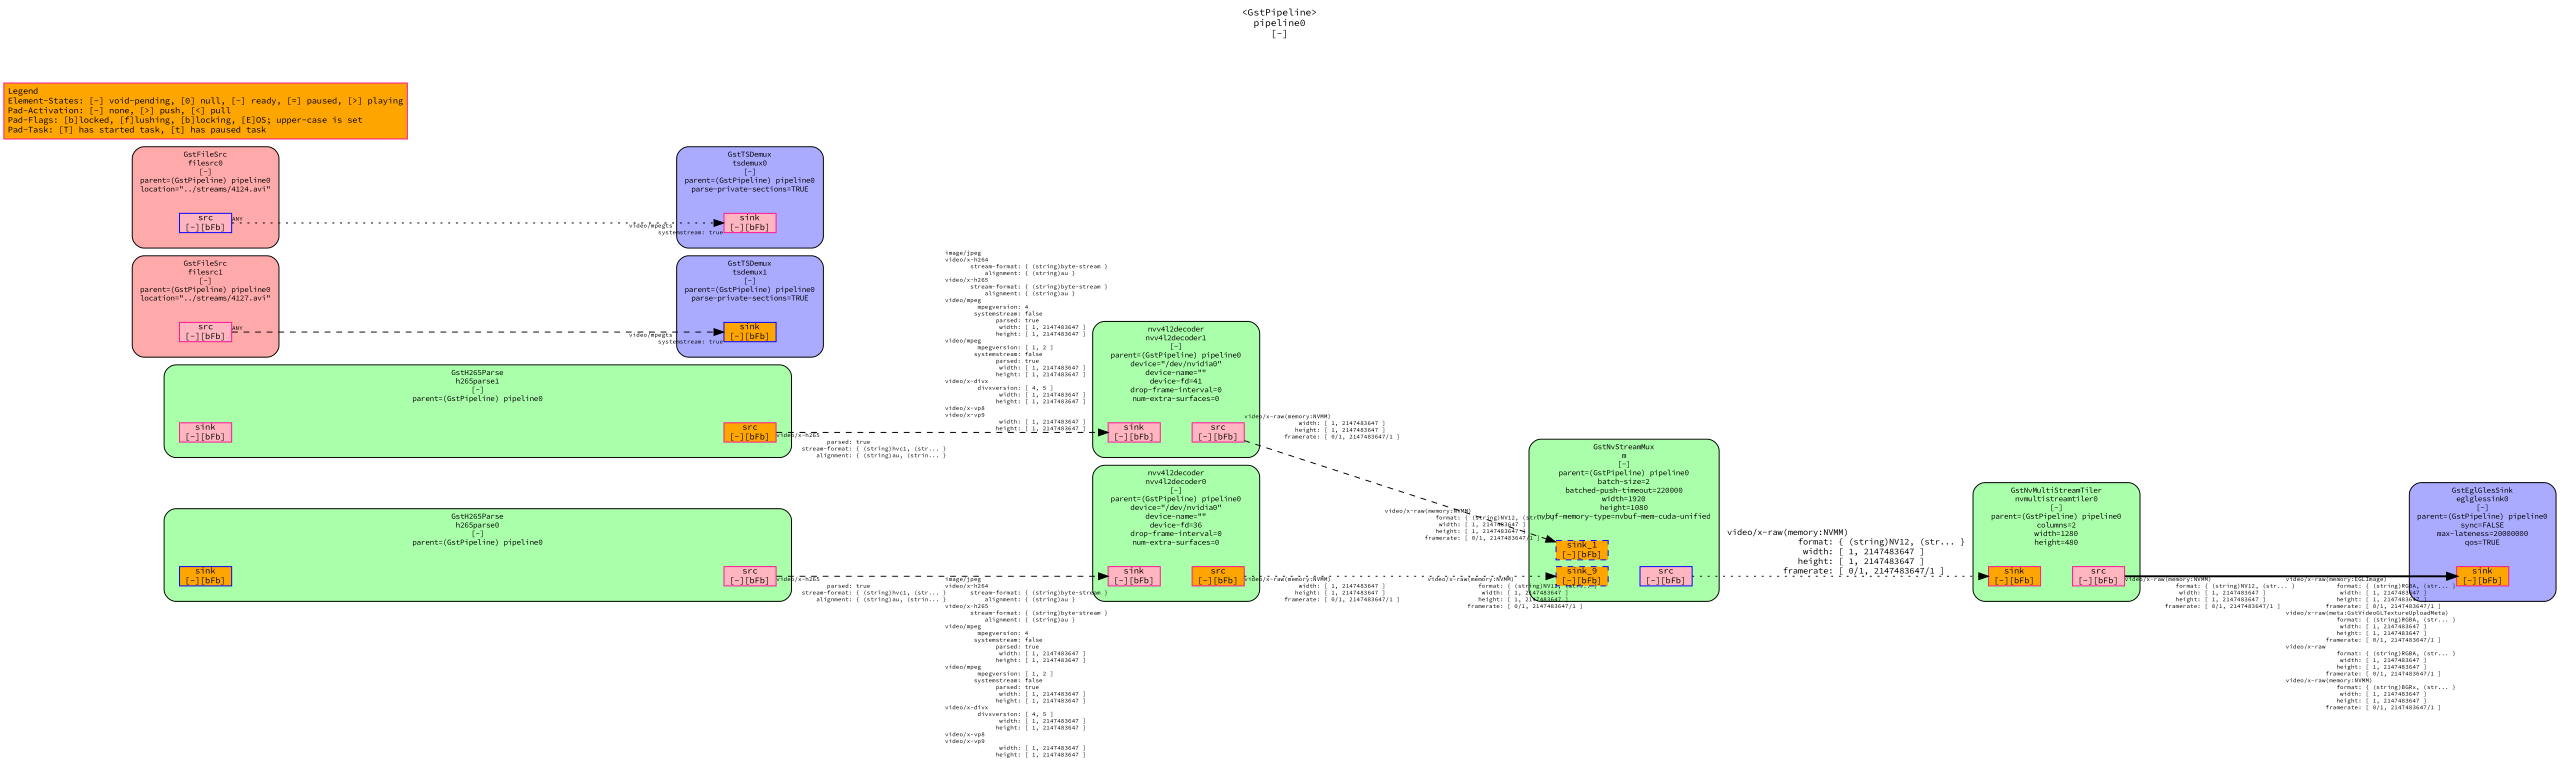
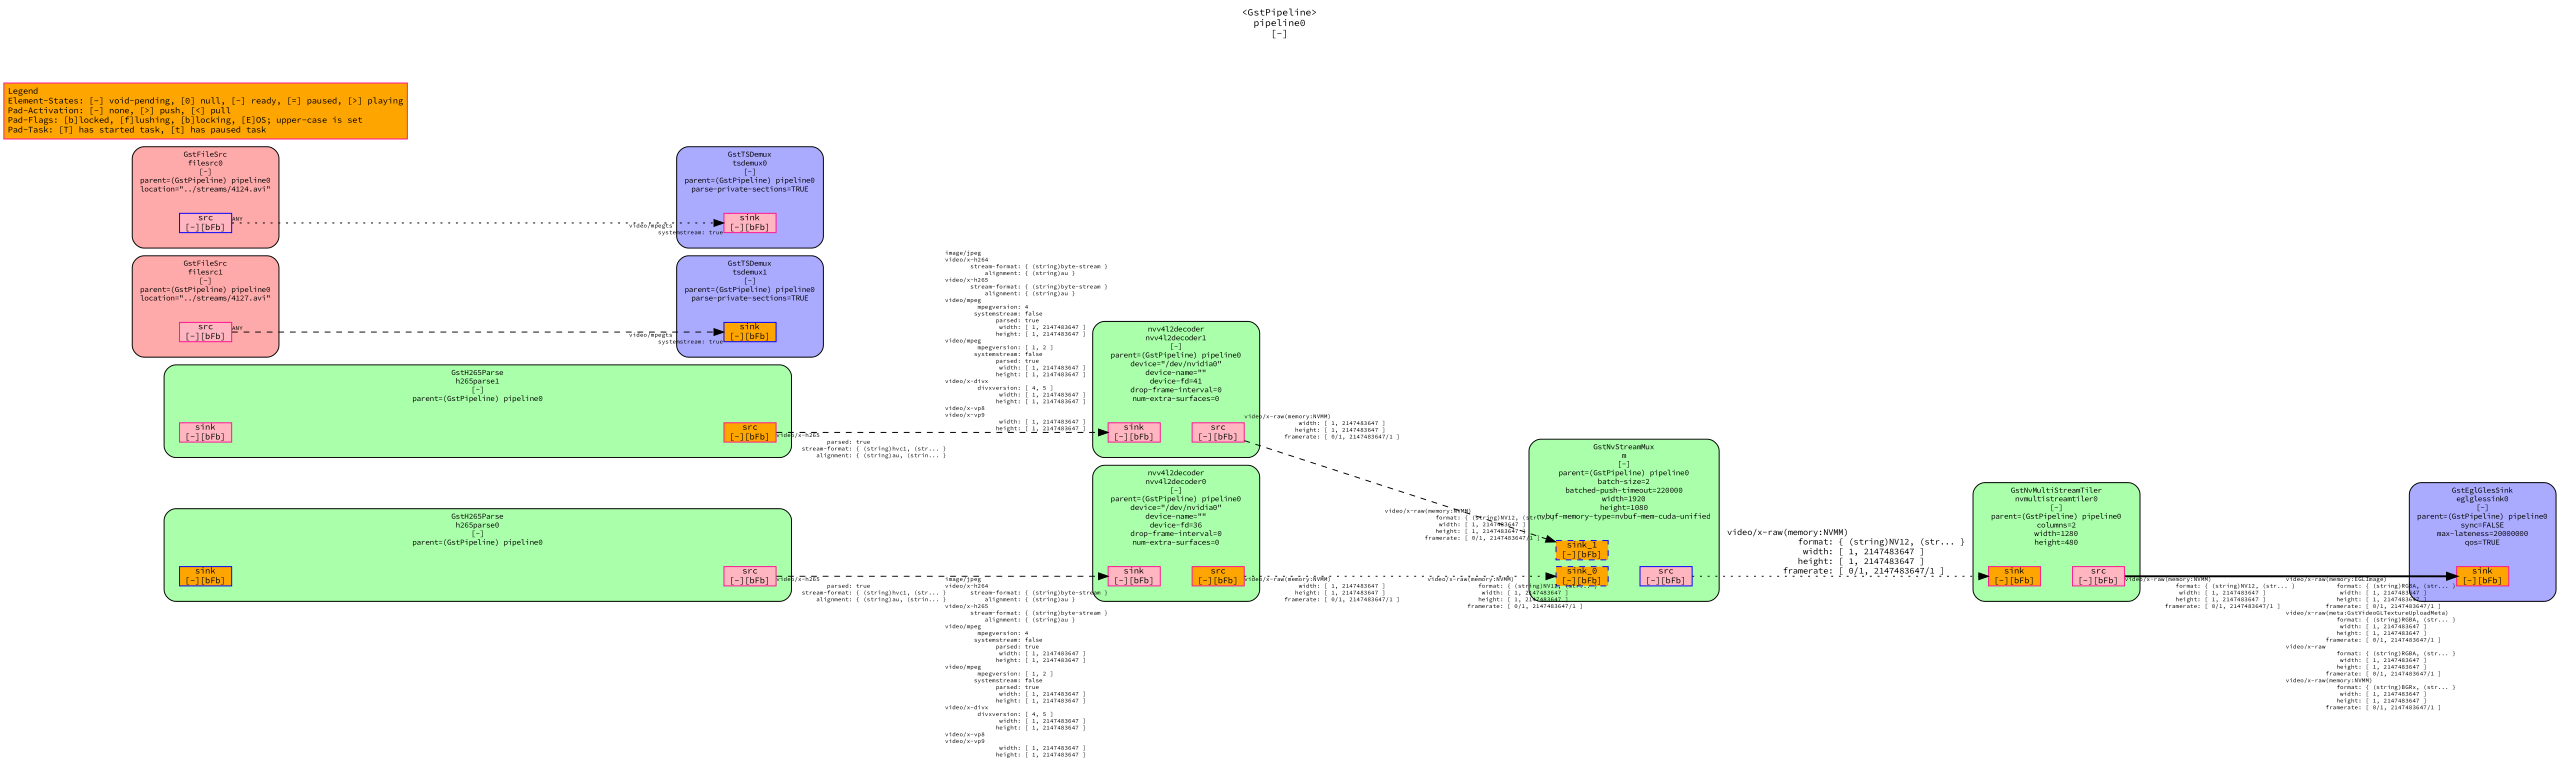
  digraph {
    fontname="Source Code Pro"
    fontsize=10
    label="<GstPipeline>\npipeline0\n[-]"
    labelloc=t
    nodesep=.1
    rankdir=LR
    ranksep=.2
    node [color=deeppink fillcolor=lightpink fontname="Source Code Pro" fontsize=9 margin="0.0,0.0" shape=box style="filled,solid"]
    edge [fontname="Source Code Pro" fontsize=9 labelfontsize=6 style=invis]
    n1 [fillcolor=orange height=0.2 label="sink\n[-][bFb]"]
    n2 [fillcolor=orange height=0.2 label="sink\n[-][bFb]"]
    n3 [height=0.2 label="src\n[-][bFb]"]
-   n4 [color=blue fillcolor=orange height=0.2 label="sink_9\n[-][bFb]" style="filled,dashed"]
+   n4 [color=blue fillcolor=orange height=0.2 label="sink_0\n[-][bFb]" style="filled,dashed"]
    n5 [color=blue fillcolor=orange height=0.2 label="sink_1\n[-][bFb]" style="filled,dashed"]
    n6 [color=blue height=0.2 label="src\n[-][bFb]"]
    n7 [height=0.2 label="sink\n[-][bFb]"]
    n8 [height=0.2 label="src\n[-][bFb]"]
    n9 [height=0.2 label="sink\n[-][bFb]"]
    n10 [fillcolor=orange height=0.2 label="src\n[-][bFb]"]
    n11 [color=blue fillcolor=orange height=0.2 label="sink\n[-][bFb]"]
    n12 [height=0.2 label="src\n[-][bFb]"]
    n13 [height=0.2 label="sink\n[-][bFb]"]
    n14 [fillcolor=orange height=0.2 label="src\n[-][bFb]"]
    n15 [color=blue fillcolor=orange height=0.2 label="sink\n[-][bFb]"]
    n16 [height=0.2 label="src\n[-][bFb]"]
    n17 [height=0.2 label="sink\n[-][bFb]"]
    n18 [color=blue height=0.2 label="src\n[-][bFb]"]
    n19 [label="Legend\lElement-States: [~] void-pending, [0] null, [-] ready, [=] paused, [>] playing\lPad-Activation: [-] none, [>] push, [<] pull\lPad-Flags: [b]locked, [f]lushing, [b]locking, [E]OS; upper-case is set\lPad-Task: [T] has started task, [t] has paused task\l" margin="0.05,0.05" style=filled fillcolor=orange]
    subgraph cluster_1 {
      color=black
      fillcolor="#aaaaff"
      fontsize=8
      label="GstEglGlesSink\neglglessink0\n[-]\nparent=(GstPipeline) pipeline0\nsync=FALSE\nmax-lateness=20000000\nqos=TRUE"
      style="filled,rounded"
      subgraph cluster_2 {
        color=black
        fillcolor="#aaaaff"
        fontsize=8
        label=""
        style=invis
        n1
      }
    }
    subgraph cluster_3 {
      color=black
      fillcolor="#aaffaa"
      fontsize=8
      label="GstNvMultiStreamTiler\nnvmultistreamtiler0\n[-]\nparent=(GstPipeline) pipeline0\ncolumns=2\nwidth=1280\nheight=480"
      style="filled,rounded"
      subgraph cluster_4 {
        color=black
        fillcolor="#aaffaa"
        fontsize=8
        label=""
        style=invis
        n2
      }
      subgraph cluster_5 {
        color=black
        fillcolor="#aaffaa"
        fontsize=8
        label=""
        style=invis
        n3
      }
    }
    subgraph cluster_6 {
      color=black
      fillcolor="#aaffaa"
      fontsize=8
      label="GstNvStreamMux\nm\n[-]\nparent=(GstPipeline) pipeline0\nbatch-size=2\nbatched-push-timeout=220000\nwidth=1920\nheight=1080\nnvbuf-memory-type=nvbuf-mem-cuda-unified"
      style="filled,rounded"
      subgraph cluster_7 {
        color=black
        fillcolor="#aaffaa"
        fontsize=8
        label=""
        style=invis
        n4
        n5
      }
      subgraph cluster_8 {
        color=black
        fillcolor="#aaffaa"
        fontsize=8
        label=""
        style=invis
        n6
      }
    }
    subgraph cluster_9 {
      color=black
      fillcolor="#aaffaa"
      fontsize=8
      label="nvv4l2decoder\nnvv4l2decoder1\n[-]\nparent=(GstPipeline) pipeline0\ndevice=\"/dev/nvidia0\"\ndevice-name=\"\"\ndevice-fd=41\ndrop-frame-interval=0\nnum-extra-surfaces=0"
      style="filled,rounded"
      subgraph cluster_10 {
        color=black
        fillcolor="#aaffaa"
        fontsize=8
        label=""
        style=invis
        n7
      }
      subgraph cluster_11 {
        color=black
        fillcolor="#aaffaa"
        fontsize=8
        label=""
        style=invis
        n8
      }
    }
    subgraph cluster_12 {
      color=black
      fillcolor="#aaffaa"
      fontsize=8
      label="GstH265Parse\nh265parse1\n[-]\nparent=(GstPipeline) pipeline0"
      style="filled,rounded"
      subgraph cluster_13 {
        color=black
        fillcolor="#aaffaa"
        fontsize=8
        label=""
        style=invis
        n9
      }
      subgraph cluster_14 {
        color=black
        fillcolor="#aaffaa"
        fontsize=8
        label=""
        style=invis
        n10
      }
    }
    subgraph cluster_15 {
      color=black
      fillcolor="#aaaaff"
      fontsize=8
      label="GstTSDemux\ntsdemux1\n[-]\nparent=(GstPipeline) pipeline0\nparse-private-sections=TRUE"
      style="filled,rounded"
      subgraph cluster_16 {
        color=black
        fillcolor="#aaaaff"
        fontsize=8
        label=""
        style=invis
        n11
      }
    }
    subgraph cluster_17 {
      color=black
      fillcolor="#ffaaaa"
      fontsize=8
      label="GstFileSrc\nfilesrc1\n[-]\nparent=(GstPipeline) pipeline0\nlocation=\"../streams/4127.avi\""
      style="filled,rounded"
      subgraph cluster_18 {
        color=black
        fillcolor="#ffaaaa"
        fontsize=8
        label=""
        style=invis
        n12
      }
    }
    subgraph cluster_19 {
      color=black
      fillcolor="#aaffaa"
      fontsize=8
      label="nvv4l2decoder\nnvv4l2decoder0\n[-]\nparent=(GstPipeline) pipeline0\ndevice=\"/dev/nvidia0\"\ndevice-name=\"\"\ndevice-fd=36\ndrop-frame-interval=0\nnum-extra-surfaces=0"
      style="filled,rounded"
      subgraph cluster_20 {
        color=black
        fillcolor="#aaffaa"
        fontsize=8
        label=""
        style=invis
        n13
      }
      subgraph cluster_21 {
        color=black
        fillcolor="#aaffaa"
        fontsize=8
        label=""
        style=invis
        n14
      }
    }
    subgraph cluster_22 {
      color=black
      fillcolor="#aaffaa"
      fontsize=8
      label="GstH265Parse\nh265parse0\n[-]\nparent=(GstPipeline) pipeline0"
      style="filled,rounded"
      subgraph cluster_23 {
        color=black
        fillcolor="#aaffaa"
        fontsize=8
        label=""
        style=invis
        n15
      }
      subgraph cluster_24 {
        color=black
        fillcolor="#aaffaa"
        fontsize=8
        label=""
        style=invis
        n16
      }
    }
    subgraph cluster_25 {
      color=black
      fillcolor="#aaaaff"
      fontsize=8
      label="GstTSDemux\ntsdemux0\n[-]\nparent=(GstPipeline) pipeline0\nparse-private-sections=TRUE"
      style="filled,rounded"
      subgraph cluster_26 {
        color=black
        fillcolor="#aaaaff"
        fontsize=8
        label=""
        style=invis
        n17
      }
    }
    subgraph cluster_27 {
      color=black
      fillcolor="#ffaaaa"
      fontsize=8
      label="GstFileSrc\nfilesrc0\n[-]\nparent=(GstPipeline) pipeline0\nlocation=\"../streams/4124.avi\""
      style="filled,rounded"
      subgraph cluster_28 {
        color=black
        fillcolor="#ffaaaa"
        fontsize=8
        label=""
        style=invis
        n18
      }
    }
    n2 -> n3
    n3 -> n1 [headlabel="video/x-raw(memory:EGLImage)\l              format: { (string)RGBA, (str... }\l               width: [ 1, 2147483647 ]\l              height: [ 1, 2147483647 ]\l           framerate: [ 0/1, 2147483647/1 ]\lvideo/x-raw(meta:GstVideoGLTextureUploadMeta)\l              format: { (string)RGBA, (str... }\l               width: [ 1, 2147483647 ]\l              height: [ 1, 2147483647 ]\l           framerate: [ 0/1, 2147483647/1 ]\lvideo/x-raw\l              format: { (string)RGBA, (str... }\l               width: [ 1, 2147483647 ]\l              height: [ 1, 2147483647 ]\l           framerate: [ 0/1, 2147483647/1 ]\lvideo/x-raw(memory:NVMM)\l              format: { (string)BGRx, (str... }\l               width: [ 1, 2147483647 ]\l              height: [ 1, 2147483647 ]\l           framerate: [ 0/1, 2147483647/1 ]\l" label="                                                  " labelangle=0 labeldistance=10 taillabel="video/x-raw(memory:NVMM)\l              format: { (string)NV12, (str... }\l               width: [ 1, 2147483647 ]\l              height: [ 1, 2147483647 ]\l           framerate: [ 0/1, 2147483647/1 ]\l" style=bold]
    n4 -> n6
    n6 -> n2 [label="video/x-raw(memory:NVMM)\l              format: { (string)NV12, (str... }\l               width: [ 1, 2147483647 ]\l              height: [ 1, 2147483647 ]\l           framerate: [ 0/1, 2147483647/1 ]\l" style=dotted]
    n7 -> n8
    n8 -> n5 [headlabel="video/x-raw(memory:NVMM)\l              format: { (string)NV12, (str... }\l               width: [ 1, 2147483647 ]\l              height: [ 1, 2147483647 ]\l           framerate: [ 0/1, 2147483647/1 ]\l" label="                                                  " labelangle=0 labeldistance=10 taillabel="video/x-raw(memory:NVMM)\l               width: [ 1, 2147483647 ]\l              height: [ 1, 2147483647 ]\l           framerate: [ 0/1, 2147483647/1 ]\l" style=dashed]
    n9 -> n10
    n10 -> n7 [headlabel="image/jpeg\lvideo/x-h264\l       stream-format: { (string)byte-stream }\l           alignment: { (string)au }\lvideo/x-h265\l       stream-format: { (string)byte-stream }\l           alignment: { (string)au }\lvideo/mpeg\l         mpegversion: 4\l        systemstream: false\l              parsed: true\l               width: [ 1, 2147483647 ]\l              height: [ 1, 2147483647 ]\lvideo/mpeg\l         mpegversion: [ 1, 2 ]\l        systemstream: false\l              parsed: true\l               width: [ 1, 2147483647 ]\l              height: [ 1, 2147483647 ]\lvideo/x-divx\l         divxversion: [ 4, 5 ]\l               width: [ 1, 2147483647 ]\l              height: [ 1, 2147483647 ]\lvideo/x-vp8\lvideo/x-vp9\l               width: [ 1, 2147483647 ]\l              height: [ 1, 2147483647 ]\l" label="                                                  " labelangle=0 labeldistance=10 taillabel="video/x-h265\l              parsed: true\l       stream-format: { (string)hvc1, (str... }\l           alignment: { (string)au, (strin... }\l" style=dashed]
    n12 -> n11 [headlabel="video/mpegts\l        systemstream: true\l" label="                                                  " labelangle=0 labeldistance=10 taillabel=ANY style=dashed]
    n13 -> n14
    n14 -> n4 [headlabel="video/x-raw(memory:NVMM)\l              format: { (string)NV12, (str... }\l               width: [ 1, 2147483647 ]\l              height: [ 1, 2147483647 ]\l           framerate: [ 0/1, 2147483647/1 ]\l" label="                                                  " labelangle=0 labeldistance=10 taillabel="video/x-raw(memory:NVMM)\l               width: [ 1, 2147483647 ]\l              height: [ 1, 2147483647 ]\l           framerate: [ 0/1, 2147483647/1 ]\l" style=dotted]
    n15 -> n16
    n16 -> n13 [headlabel="image/jpeg\lvideo/x-h264\l       stream-format: { (string)byte-stream }\l           alignment: { (string)au }\lvideo/x-h265\l       stream-format: { (string)byte-stream }\l           alignment: { (string)au }\lvideo/mpeg\l         mpegversion: 4\l        systemstream: false\l              parsed: true\l               width: [ 1, 2147483647 ]\l              height: [ 1, 2147483647 ]\lvideo/mpeg\l         mpegversion: [ 1, 2 ]\l        systemstream: false\l              parsed: true\l               width: [ 1, 2147483647 ]\l              height: [ 1, 2147483647 ]\lvideo/x-divx\l         divxversion: [ 4, 5 ]\l               width: [ 1, 2147483647 ]\l              height: [ 1, 2147483647 ]\lvideo/x-vp8\lvideo/x-vp9\l               width: [ 1, 2147483647 ]\l              height: [ 1, 2147483647 ]\l" label="                                                  " labelangle=0 labeldistance=10 taillabel="video/x-h265\l              parsed: true\l       stream-format: { (string)hvc1, (str... }\l           alignment: { (string)au, (strin... }\l" style=dashed]
    n18 -> n17 [headlabel="video/mpegts\l        systemstream: true\l" label="                                                  " labelangle=0 labeldistance=10 taillabel=ANY style=dotted]
  }
